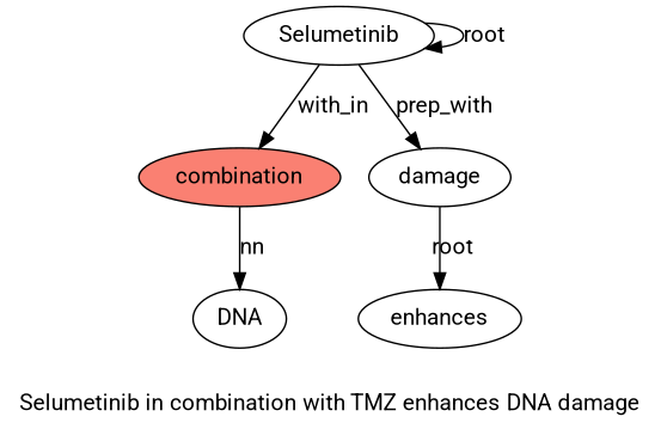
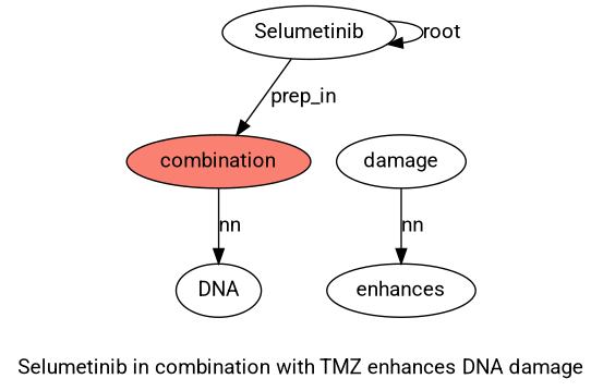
  digraph {
    fontname=Roboto
    label="Selumetinib in combination with TMZ enhances DNA damage"
    node [fillcolor=white fontname=Roboto style=filled]
    edge [fontname=Roboto]
    n1 [label=Selumetinib]
    n2 [fillcolor=salmon label=combination]
    n3 [label=damage]
    n4 [label=DNA]
    n5 [label=enhances]
    n1 -> n1 [label=root]
-   n1 -> n2 [label=with_in]
-   n1 -> n3 [label=prep_with]
+   n1 -> n2 [label=prep_in]
    n2 -> n4 [label=nn]
-   n3 -> n5 [label=root]
+   n3 -> n5 [label=nn]
  }
